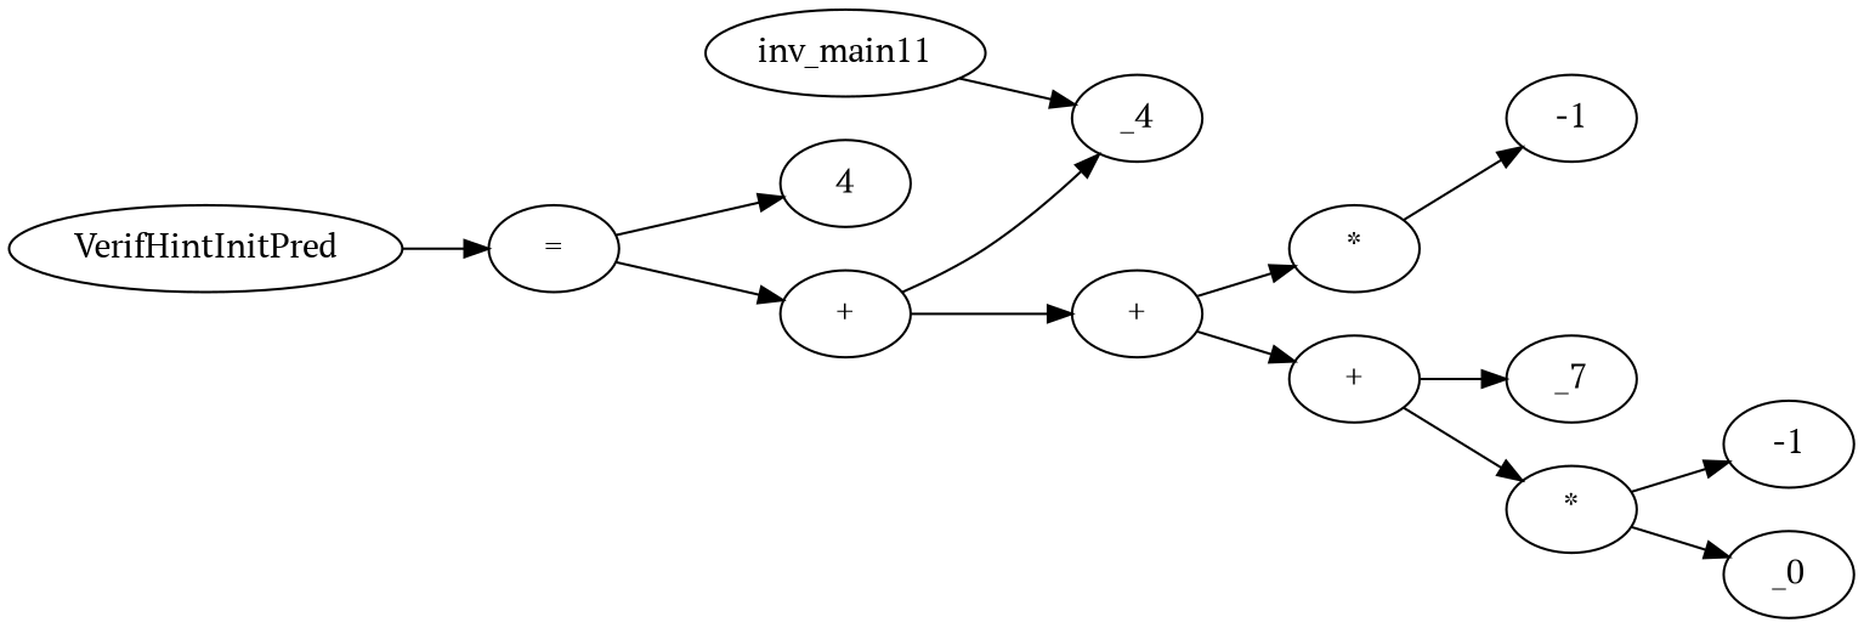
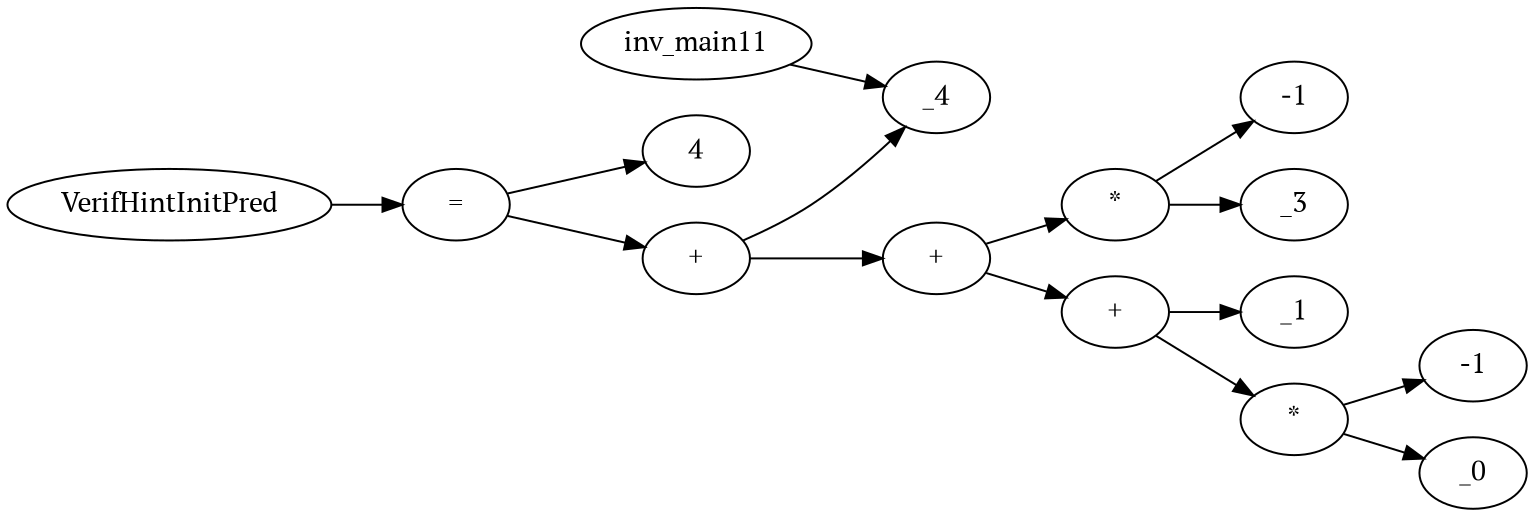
  digraph {
    fontname="PT Serif"
    rankdir=LR
    node [fontname="PT Serif"]
    edge [fontname="PT Serif"]
    n1 [label=inv_main11]
    n2 [label=_4]
    n3 [label=VerifHintInitPred]
    n4 [label="="]
    n5 [label=4]
    n6 [label="+"]
    n7 [label="+"]
    n8 [label="*"]
    n9 [label="+"]
    n10 [label=-1]
-   n12 [label=_7]
+   n11 [label=_3]
+   n12 [label=_1]
    n13 [label="*"]
    n14 [label=-1]
    n15 [label=_0]
    n1 -> n2
    n3 -> n4
    n4 -> n5
    n4 -> n6
    n6 -> n2
    n6 -> n7
    n7 -> n8
    n7 -> n9
    n8 -> n10
+   n8 -> n11
    n9 -> n12
    n9 -> n13
    n13 -> n14
    n13 -> n15
  }
